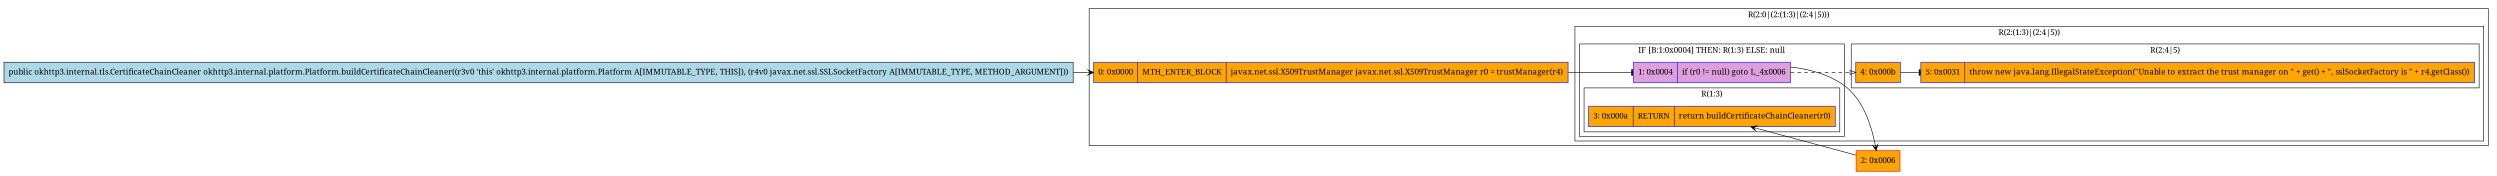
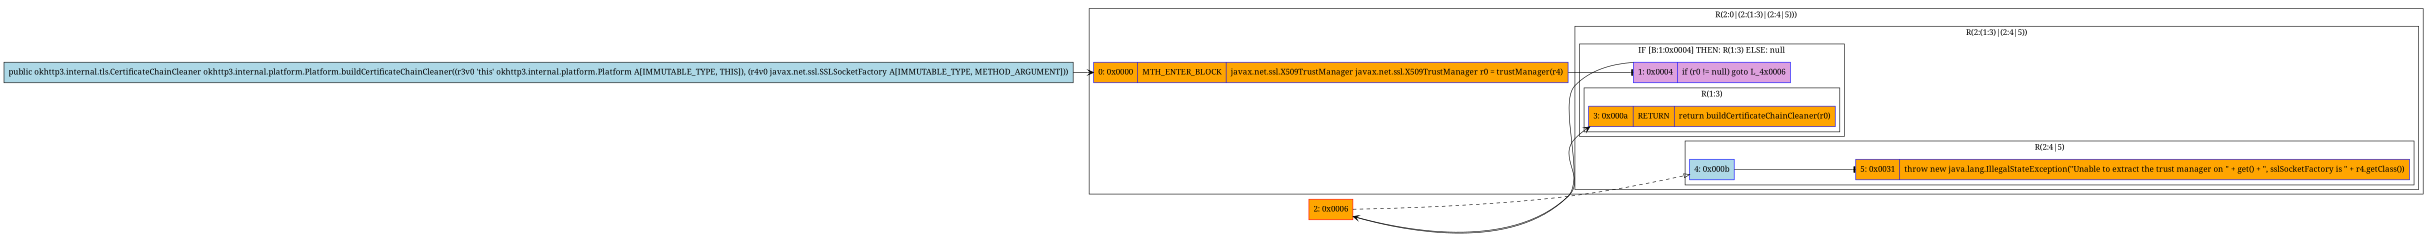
  digraph {
    fontname="Noto Serif"
    rankdir=LR
    node [color=blue fillcolor=orange fontname="Noto Serif" shape=record style=filled]
    edge [arrowhead=vee fontname="Noto Serif"]
    n1 [label="{3\:\ 0x000a|RETURN\l|return buildCertificateChainCleaner(r0)\l}"]
    n2 [fillcolor=plum label="{1\:\ 0x0004|if (r0 != null) goto L_4x0006\l}"]
-   n3 [label="{4\:\ 0x000b}"]
+   n3 [fillcolor=lightblue label="{4\:\ 0x000b}"]
    n4 [label="{5\:\ 0x0031|throw new java.lang.IllegalStateException(\"Unable to extract the trust manager on \" + get() + \", sslSocketFactory is \" + r4.getClass())\l}"]
    n5 [label="{0\:\ 0x0000|MTH_ENTER_BLOCK\l|javax.net.ssl.X509TrustManager javax.net.ssl.X509TrustManager r0 = trustManager(r4)\l}"]
    n6 [color=red label="{2\:\ 0x0006}"]
    n7 [fillcolor=lightblue label="{public okhttp3.internal.tls.CertificateChainCleaner okhttp3.internal.platform.Platform.buildCertificateChainCleaner((r3v0 'this' okhttp3.internal.platform.Platform A[IMMUTABLE_TYPE, THIS]), (r4v0 javax.net.ssl.SSLSocketFactory A[IMMUTABLE_TYPE, METHOD_ARGUMENT])) }" color=""]
    subgraph cluster_1 {
      label="R(2:0|(2:(1:3)|(2:4|5)))"
      n5
      subgraph cluster_2 {
        label="R(2:(1:3)|(2:4|5))"
        subgraph cluster_3 {
          label="IF [B:1:0x0004] THEN: R(1:3) ELSE: null"
          n2
          subgraph cluster_4 {
            label="R(1:3)"
            n1
          }
        }
        subgraph cluster_5 {
          label="R(2:4|5)"
          n3
          n4
        }
      }
    }
-   n2 -> n3 [arrowhead=onormal style=dashed]
+   n6 -> n3 [arrowhead=onormal style=dashed]
    n2 -> n6
    n3 -> n4 [arrowhead=tee]
    n5 -> n2 [arrowhead=tee]
    n6 -> n1
    n7 -> n5
  }
